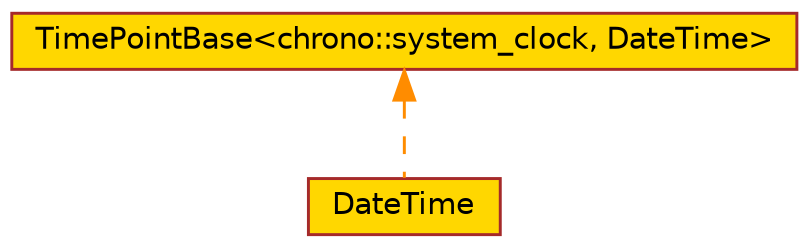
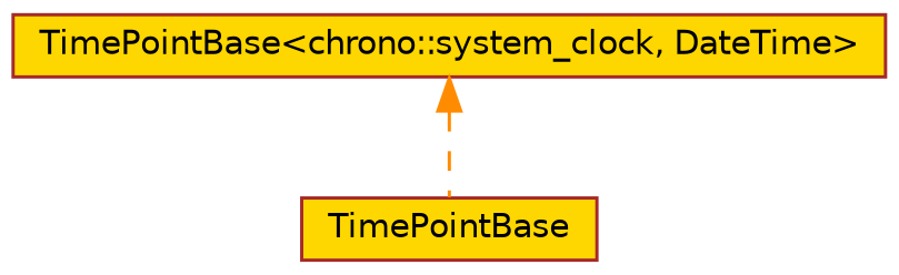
  digraph {
    node [color=brown fillcolor=gold fontname=Helvetica fontsize=10 shape=record style=filled]
-   n1 [fontcolor=black height=0.2 label=DateTime width=0.4]
+   n1 [fontcolor=black height=0.2 label=TimePointBase width=0.4]
    n2 [height=0.2 label="TimePointBase\<chrono::system_clock, DateTime\>" width=0.4]
    n2 -> n1 [color=darkorange dir=back fontname=Helvetica fontsize=10 labelfontname=Helvetica labelfontsize=10 style=dashed]
  }
